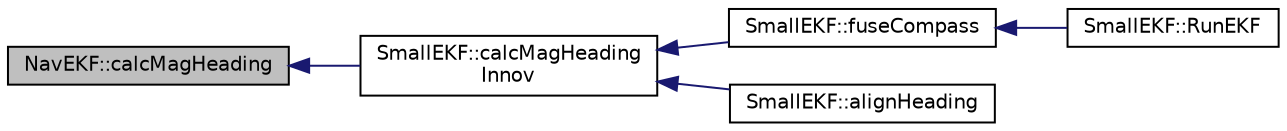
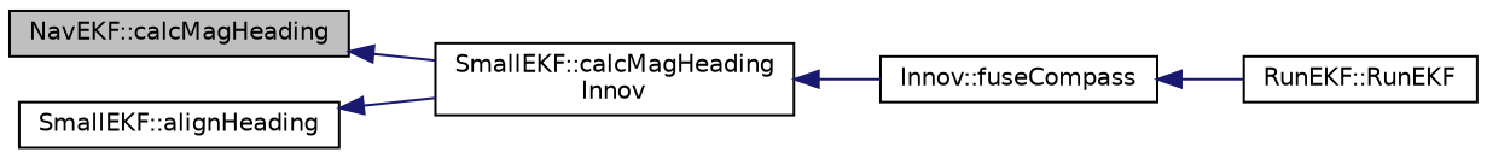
  digraph {
    rankdir=LR
    node [color=black fillcolor=white fontname=Helvetica fontsize=10 shape=record style=filled]
    edge [color=midnightblue dir=back fontname=Helvetica fontsize=10 labelfontname=Helvetica labelfontsize=10 style=solid]
    n1 [fillcolor=grey75 fontcolor=black height=0.2 label="NavEKF::calcMagHeading" width=0.4]
    n2 [height=0.2 label="SmallEKF::calcMagHeading\lInnov" width=0.4]
-   n3 [height=0.2 label="SmallEKF::fuseCompass" width=0.4]
+   n3 [height=0.2 label="Innov::fuseCompass" width=0.4]
    n4 [height=0.2 label="SmallEKF::alignHeading" width=0.4]
-   n5 [height=0.2 label="SmallEKF::RunEKF" width=0.4]
+   n5 [height=0.2 label="RunEKF::RunEKF" width=0.4]
    n1 -> n2
    n2 -> n3
-   n2 -> n4
+   n4 -> n2
    n3 -> n5
  }
